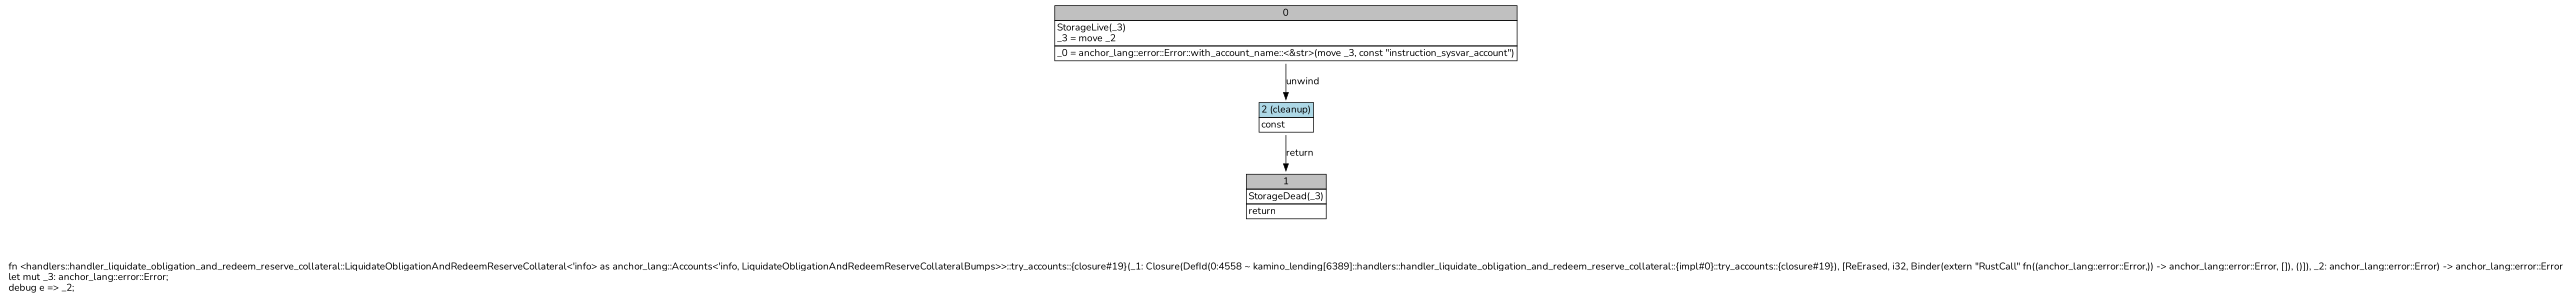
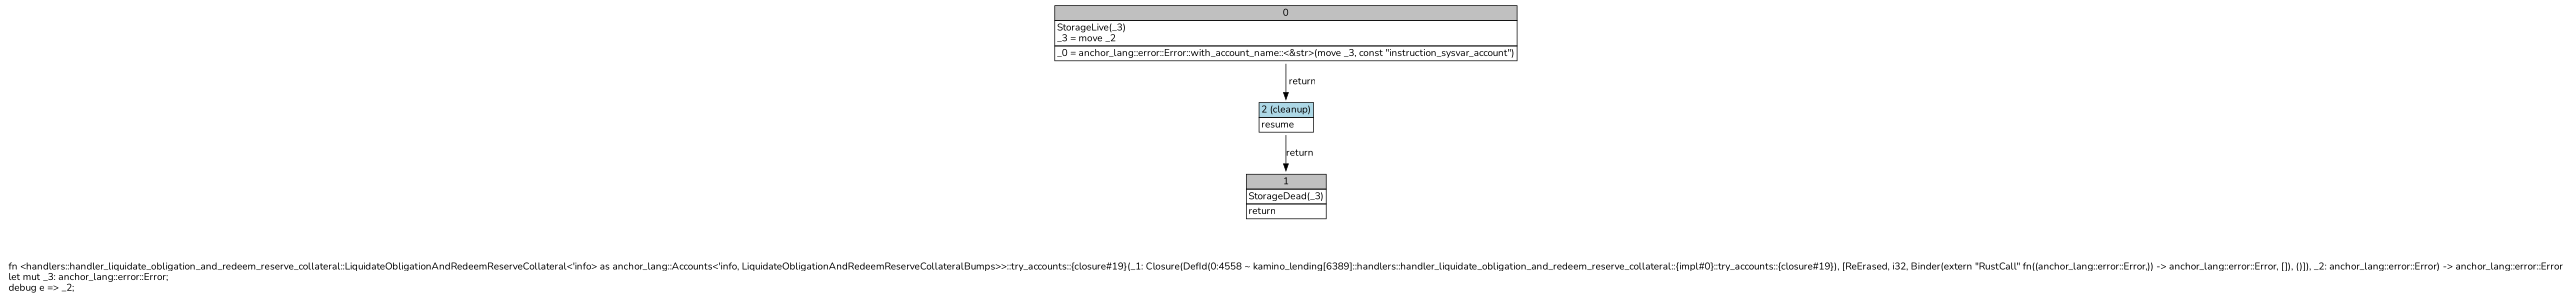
  digraph {
    fontname=Nunito
    label=<fn &lt;handlers::handler_liquidate_obligation_and_redeem_reserve_collateral::LiquidateObligationAndRedeemReserveCollateral&lt;'info&gt; as anchor_lang::Accounts&lt;'info, LiquidateObligationAndRedeemReserveCollateralBumps&gt;&gt;::try_accounts::{closure#19}(_1: Closure(DefId(0:4558 ~ kamino_lending[6389]::handlers::handler_liquidate_obligation_and_redeem_reserve_collateral::{impl#0}::try_accounts::{closure#19}), [ReErased, i32, Binder(extern &quot;RustCall&quot; fn((anchor_lang::error::Error,)) -&gt; anchor_lang::error::Error, []), ()]), _2: anchor_lang::error::Error) -&gt; anchor_lang::error::Error<br align="left"/>let mut _3: anchor_lang::error::Error;<br align="left"/>debug e =&gt; _2;<br align="left"/>>
    node [fontname=Nunito shape=none]
    edge [fontname=Nunito]
    n1 [label=<<table border="0" cellborder="1" cellspacing="0"><tr><td bgcolor="gray" align="center" colspan="1">0</td></tr><tr><td align="left" balign="left">StorageLive(_3)<br/>_3 = move _2<br/></td></tr><tr><td align="left">_0 = anchor_lang::error::Error::with_account_name::&lt;&amp;str&gt;(move _3, const &quot;instruction_sysvar_account&quot;)</td></tr></table>>]
-   n2 [label=<<table border="0" cellborder="1" cellspacing="0"><tr><td bgcolor="lightblue" align="center" colspan="1">2 (cleanup)</td></tr><tr><td align="left">const</td></tr></table>>]
+   n2 [label=<<table border="0" cellborder="1" cellspacing="0"><tr><td bgcolor="lightblue" align="center" colspan="1">2 (cleanup)</td></tr><tr><td align="left">resume</td></tr></table>>]
    n3 [label=<<table border="0" cellborder="1" cellspacing="0"><tr><td bgcolor="gray" align="center" colspan="1">1</td></tr><tr><td align="left" balign="left">StorageDead(_3)<br/></td></tr><tr><td align="left">return</td></tr></table>>]
-   n1 -> n2 [label=unwind]
+   n1 -> n2 [label=return]
    n2 -> n3 [label=return]
  }
